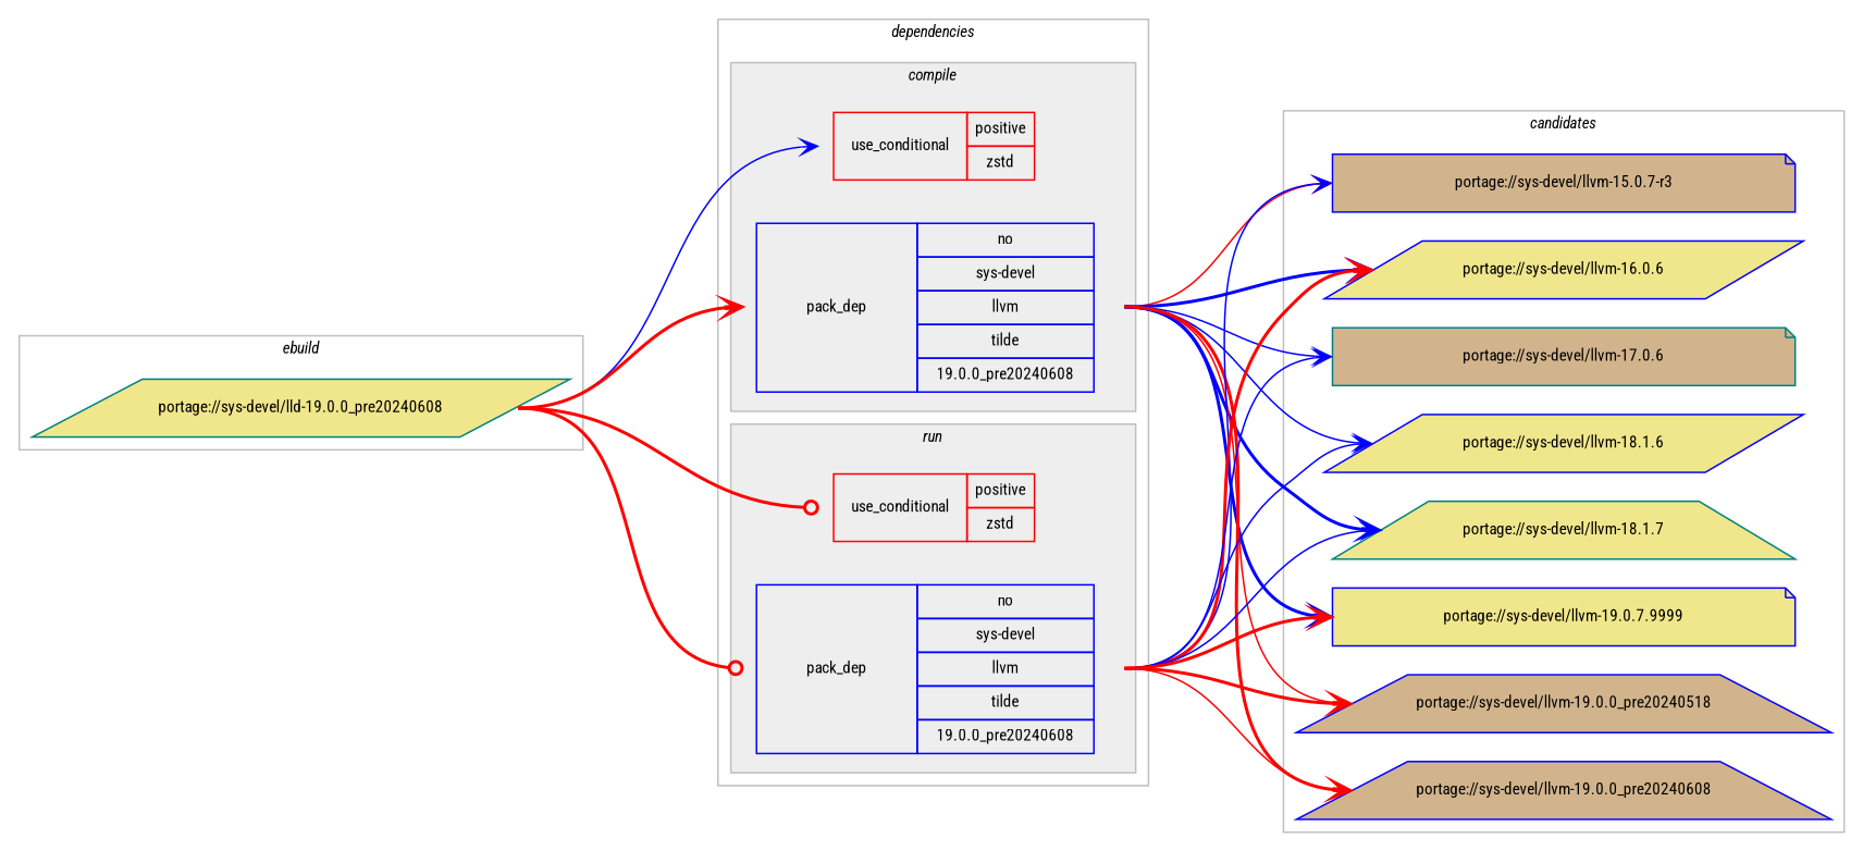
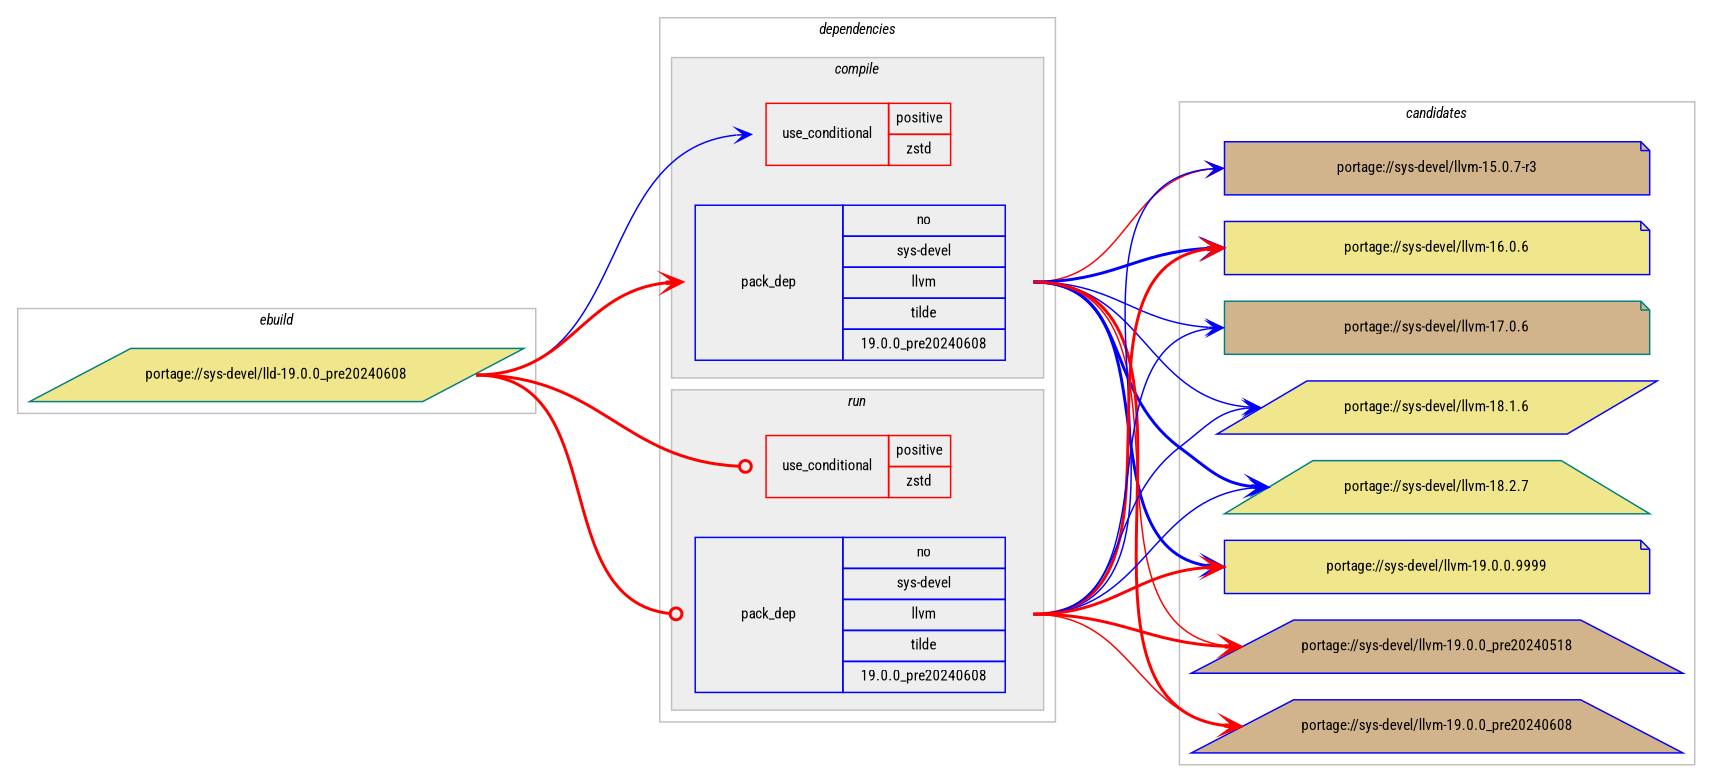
  digraph {
    compound=true
    concentrate=true
    fontname="Roboto Condensed"
    fontsize=10
    newrank=true
    rankdir=LR
    ranksep=1.5
    node [color=blue fillcolor=khaki fontname="Roboto Condensed" fontsize=10 shape=none style=filled]
    edge [arrowhead=vee color=blue fontname="Roboto Condensed" headport=w style=solid tailport=e weight=100]
    n1 [color=teal label="portage://sys-devel/lld-19.0.0_pre20240608" shape=parallelogram width=4]
    n2 [color=red label=<<TABLE BORDER="0" CELLBORDER="1" CELLSPACING="0" CELLPADDING="4"><TR><TD ROWSPAN="3" CELLPADDING="10">use_conditional</TD></TR><TR><TD>positive</TD></TR><TR><TD>zstd</TD></TR></TABLE>> fillcolor="" style=""]
    n3 [label=<<TABLE BORDER="0" CELLBORDER="1" CELLSPACING="0" CELLPADDING="4" WIDTH="220"><TR><TD ROWSPAN="6" CELLPADDING="30">pack_dep</TD></TR><TR><TD WIDTH="110">no</TD></TR><TR><TD>sys-devel</TD></TR><TR><TD>llvm</TD></TR><TR><TD>tilde</TD></TR><TR><TD>19.0.0_pre20240608</TD></TR></TABLE>> fillcolor="" style=""]
    n4 [color=red label=<<TABLE BORDER="0" CELLBORDER="1" CELLSPACING="0" CELLPADDING="4"><TR><TD ROWSPAN="3" CELLPADDING="10">use_conditional</TD></TR><TR><TD>positive</TD></TR><TR><TD>zstd</TD></TR></TABLE>> fillcolor="" style=""]
    n5 [label=<<TABLE BORDER="0" CELLBORDER="1" CELLSPACING="0" CELLPADDING="4" WIDTH="220"><TR><TD ROWSPAN="6" CELLPADDING="30">pack_dep</TD></TR><TR><TD WIDTH="110">no</TD></TR><TR><TD>sys-devel</TD></TR><TR><TD>llvm</TD></TR><TR><TD>tilde</TD></TR><TR><TD>19.0.0_pre20240608</TD></TR></TABLE>> fillcolor="" style=""]
    n6 [fillcolor=tan label="portage://sys-devel/llvm-15.0.7-r3" shape=note width=4]
-   n7 [label="portage://sys-devel/llvm-16.0.6" shape=parallelogram width=4]
+   n7 [label="portage://sys-devel/llvm-16.0.6" shape=note width=4]
    n8 [color=teal fillcolor=tan label="portage://sys-devel/llvm-17.0.6" shape=note width=4]
    n9 [label="portage://sys-devel/llvm-18.1.6" shape=parallelogram width=4]
-   n10 [color=teal label="portage://sys-devel/llvm-18.1.7" shape=trapezium width=4]
-   n11 [label="portage://sys-devel/llvm-19.0.7.9999" shape=note width=4]
+   n10 [color=teal label="portage://sys-devel/llvm-18.2.7" shape=trapezium width=4]
+   n11 [label="portage://sys-devel/llvm-19.0.0.9999" shape=note width=4]
    n12 [fillcolor=tan label="portage://sys-devel/llvm-19.0.0_pre20240518" shape=trapezium width=4]
    n13 [fillcolor=tan label="portage://sys-devel/llvm-19.0.0_pre20240608" shape=trapezium width=4]
    subgraph cluster_1 {
      color=gray
      label=<<i>dependencies</i>>
      subgraph cluster_2 {
        color=gray
        fillcolor="#eeeeee"
        label=<<i>compile</i>>
        style=filled
        subgraph sub_3 {
          color=gray
          fillcolor="#eeeeee"
          label=<<i>compile</i>>
          style=filled
          n2
        }
        subgraph sub_4 {
          color=gray
          fillcolor="#eeeeee"
          label=<<i>compile</i>>
          style=filled
          n3
        }
      }
      subgraph cluster_5 {
        color=gray
        fillcolor="#eeeeee"
        label=<<i>compile and run</i>>
        style=filled
      }
      subgraph cluster_6 {
        color=gray
        fillcolor="#eeeeee"
        label=<<i>run</i>>
        style=filled
        subgraph sub_7 {
          color=gray
          fillcolor="#eeeeee"
          label=<<i>run</i>>
          style=filled
          n4
        }
        subgraph sub_8 {
          color=gray
          fillcolor="#eeeeee"
          label=<<i>run</i>>
          style=filled
          n5
        }
      }
    }
    subgraph cluster_9 {
      color=gray
      label=<<i>ebuild</i>>
      rank=same
      n1
    }
    subgraph cluster_10 {
      color=gray
      label=<<i>candidates</i>>
      rank=same
      subgraph sub_11 {
        color=black
        label=<<i>candidates</i>>
        nodesep=1
        rank=same
        n6
        n7
        n8
        n9
        n10
        n11
        n12
        n13
      }
      subgraph sub_12 {
        color=black
        label=<<i>candidates</i>>
        nodesep=1
        rank=same
        n6
        n7
        n8
        n9
        n10
        n11
        n12
        n13
      }
    }
    n1 -> n2 [weight=20]
    n1 -> n3 [color=red style=bold weight=20]
    n1 -> n4 [arrowhead=odot color=red style=bold weight=20]
    n1 -> n5 [arrowhead=odot color=red style=bold weight=20]
    n3 -> n6 [color=red]
    n3 -> n7 [style=bold]
    n3 -> n8
    n3 -> n9
    n3 -> n10 [style=bold]
    n3 -> n11 [style=bold]
    n3 -> n12 [color=red]
    n3 -> n13 [color=red style=bold]
    n5 -> n6
    n5 -> n7 [color=red style=bold]
    n5 -> n8
    n5 -> n9
    n5 -> n10
    n5 -> n11 [color=red style=bold]
    n5 -> n12 [color=red style=bold]
    n5 -> n13 [color=red]
  }
